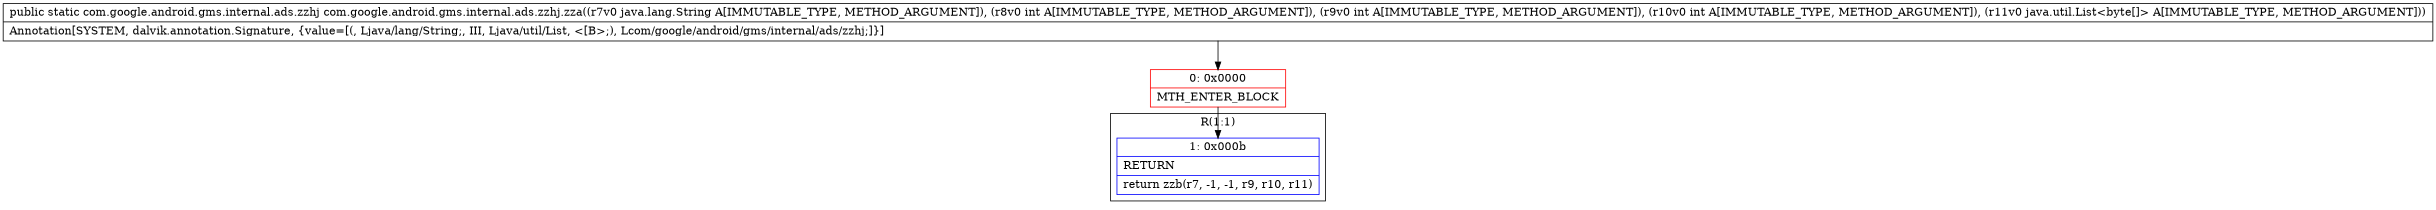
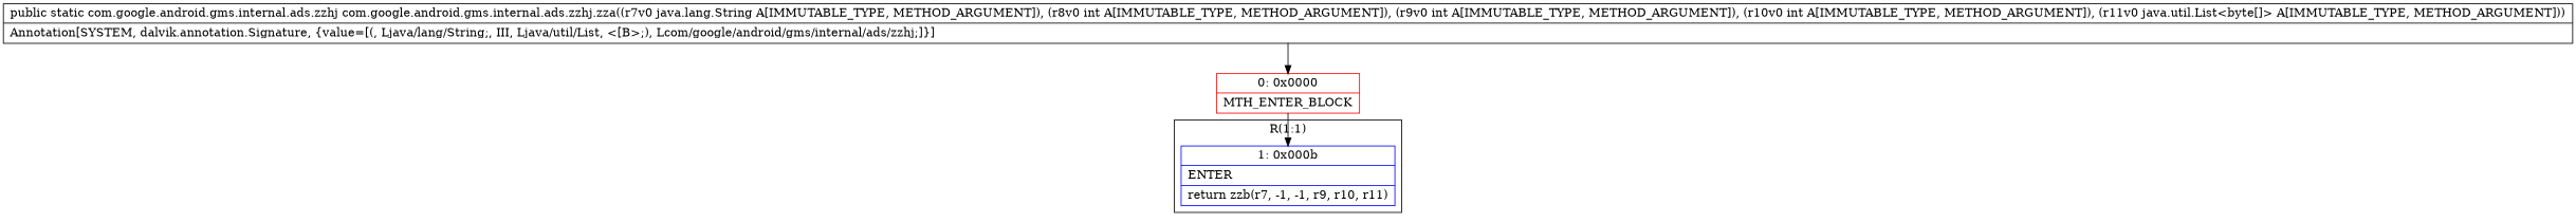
  digraph {
    node [shape=record]
-   n1 [color=blue label="{1\:\ 0x000b|RETURN\l|return zzb(r7, \-1, \-1, r9, r10, r11)\l}"]
+   n1 [color=blue label="{1\:\ 0x000b|ENTER\l|return zzb(r7, \-1, \-1, r9, r10, r11)\l}"]
    n2 [color=red label="{0\:\ 0x0000|MTH_ENTER_BLOCK\l}"]
    n3 [label="{public static com.google.android.gms.internal.ads.zzhj com.google.android.gms.internal.ads.zzhj.zza((r7v0 java.lang.String A[IMMUTABLE_TYPE, METHOD_ARGUMENT]), (r8v0 int A[IMMUTABLE_TYPE, METHOD_ARGUMENT]), (r9v0 int A[IMMUTABLE_TYPE, METHOD_ARGUMENT]), (r10v0 int A[IMMUTABLE_TYPE, METHOD_ARGUMENT]), (r11v0 java.util.List\<byte[]\> A[IMMUTABLE_TYPE, METHOD_ARGUMENT]))  | Annotation[SYSTEM, dalvik.annotation.Signature, \{value=[(, Ljava\/lang\/String;, III, Ljava\/util\/List, \<[B\>;), Lcom\/google\/android\/gms\/internal\/ads\/zzhj;]\}]\l}"]
    subgraph cluster_1 {
      label="R(1:1)"
      n1
    }
    n2 -> n1
    n3 -> n2
  }
